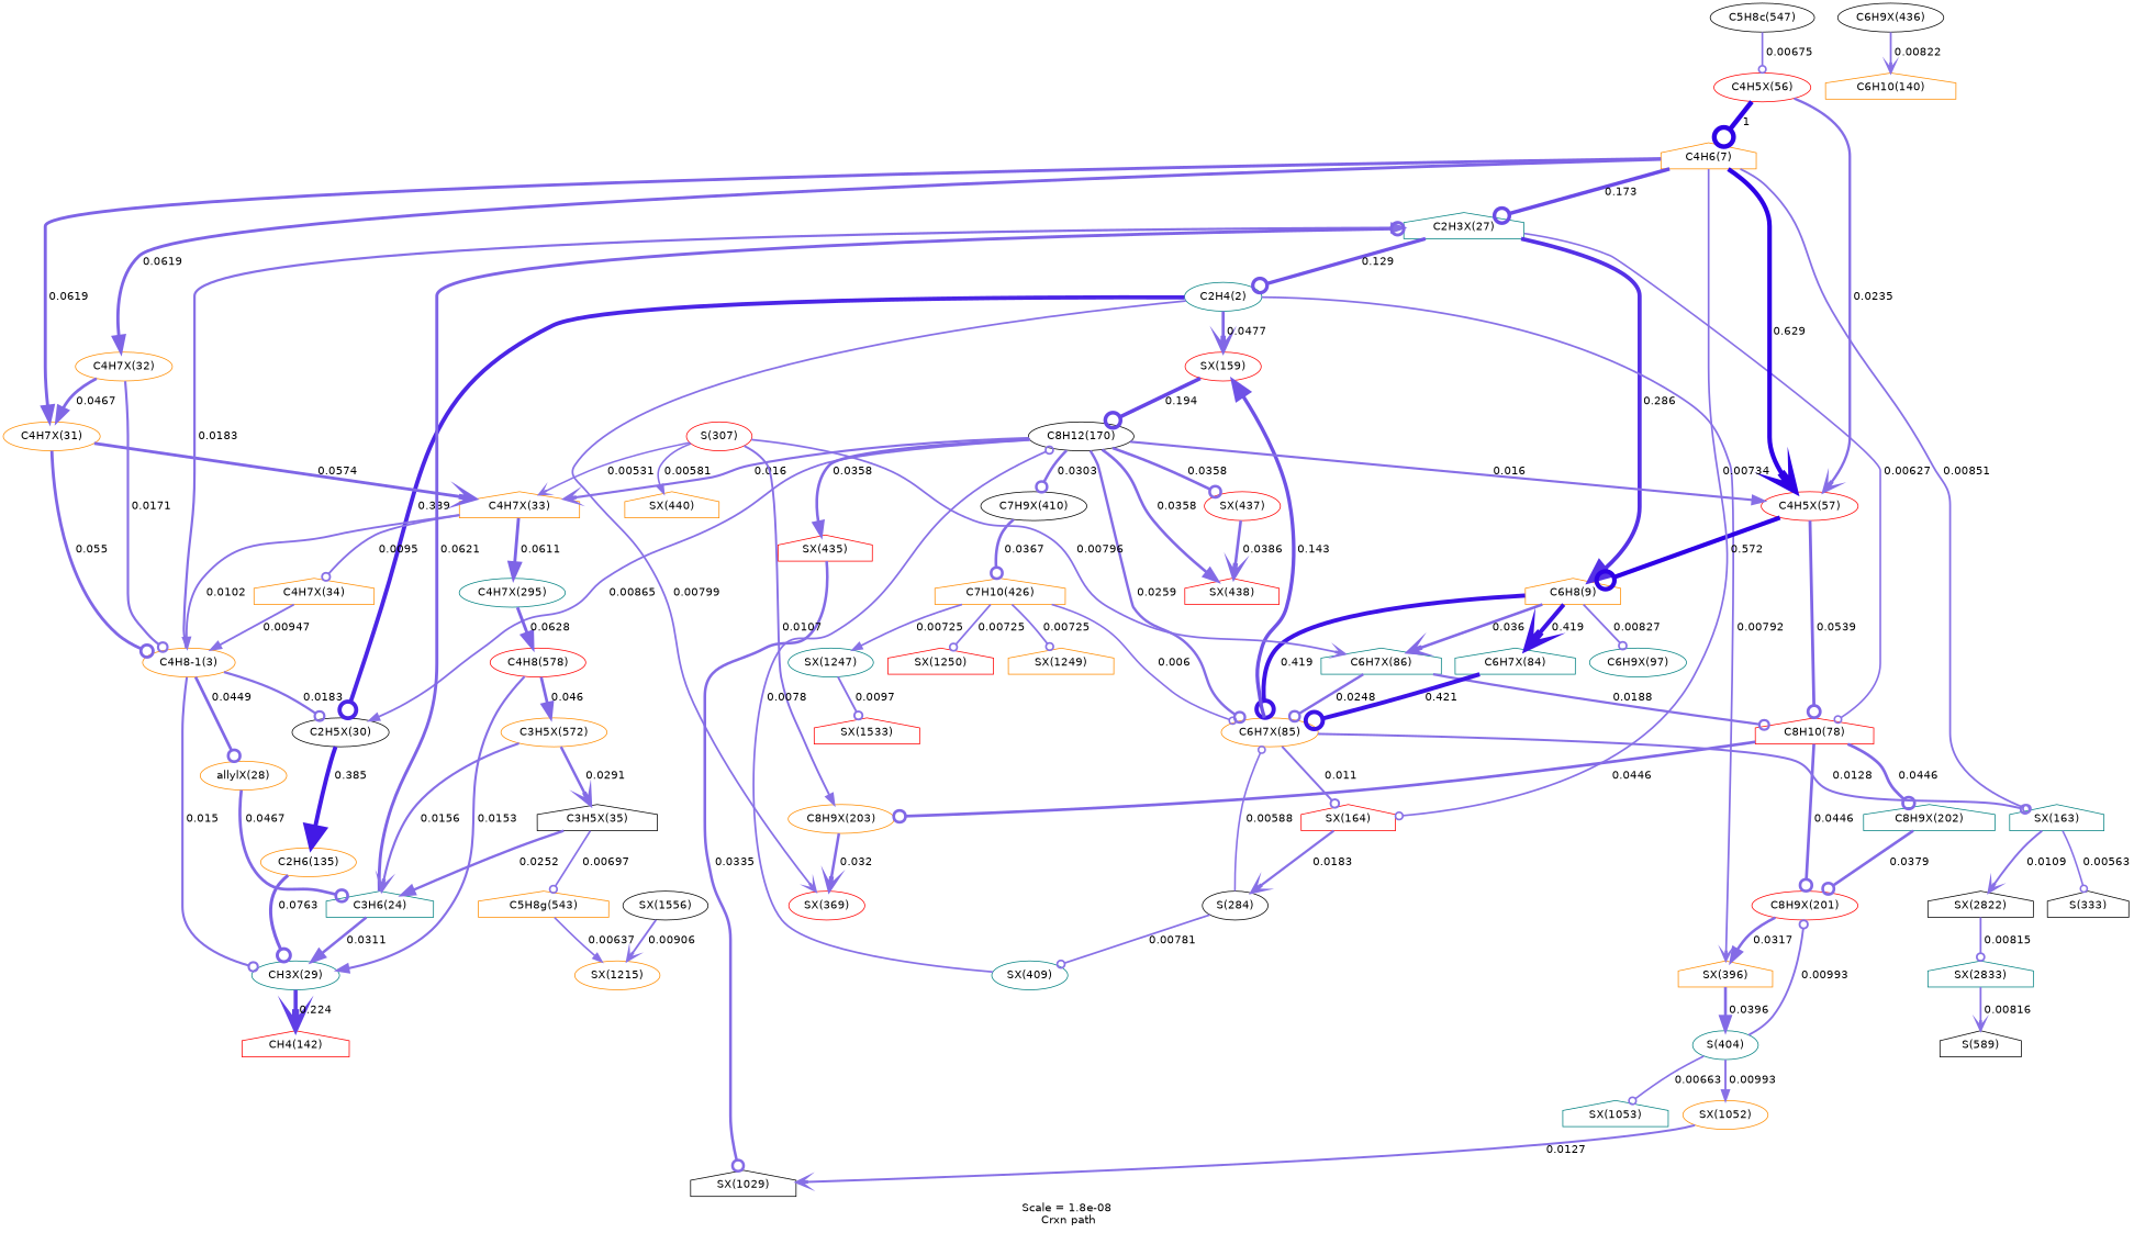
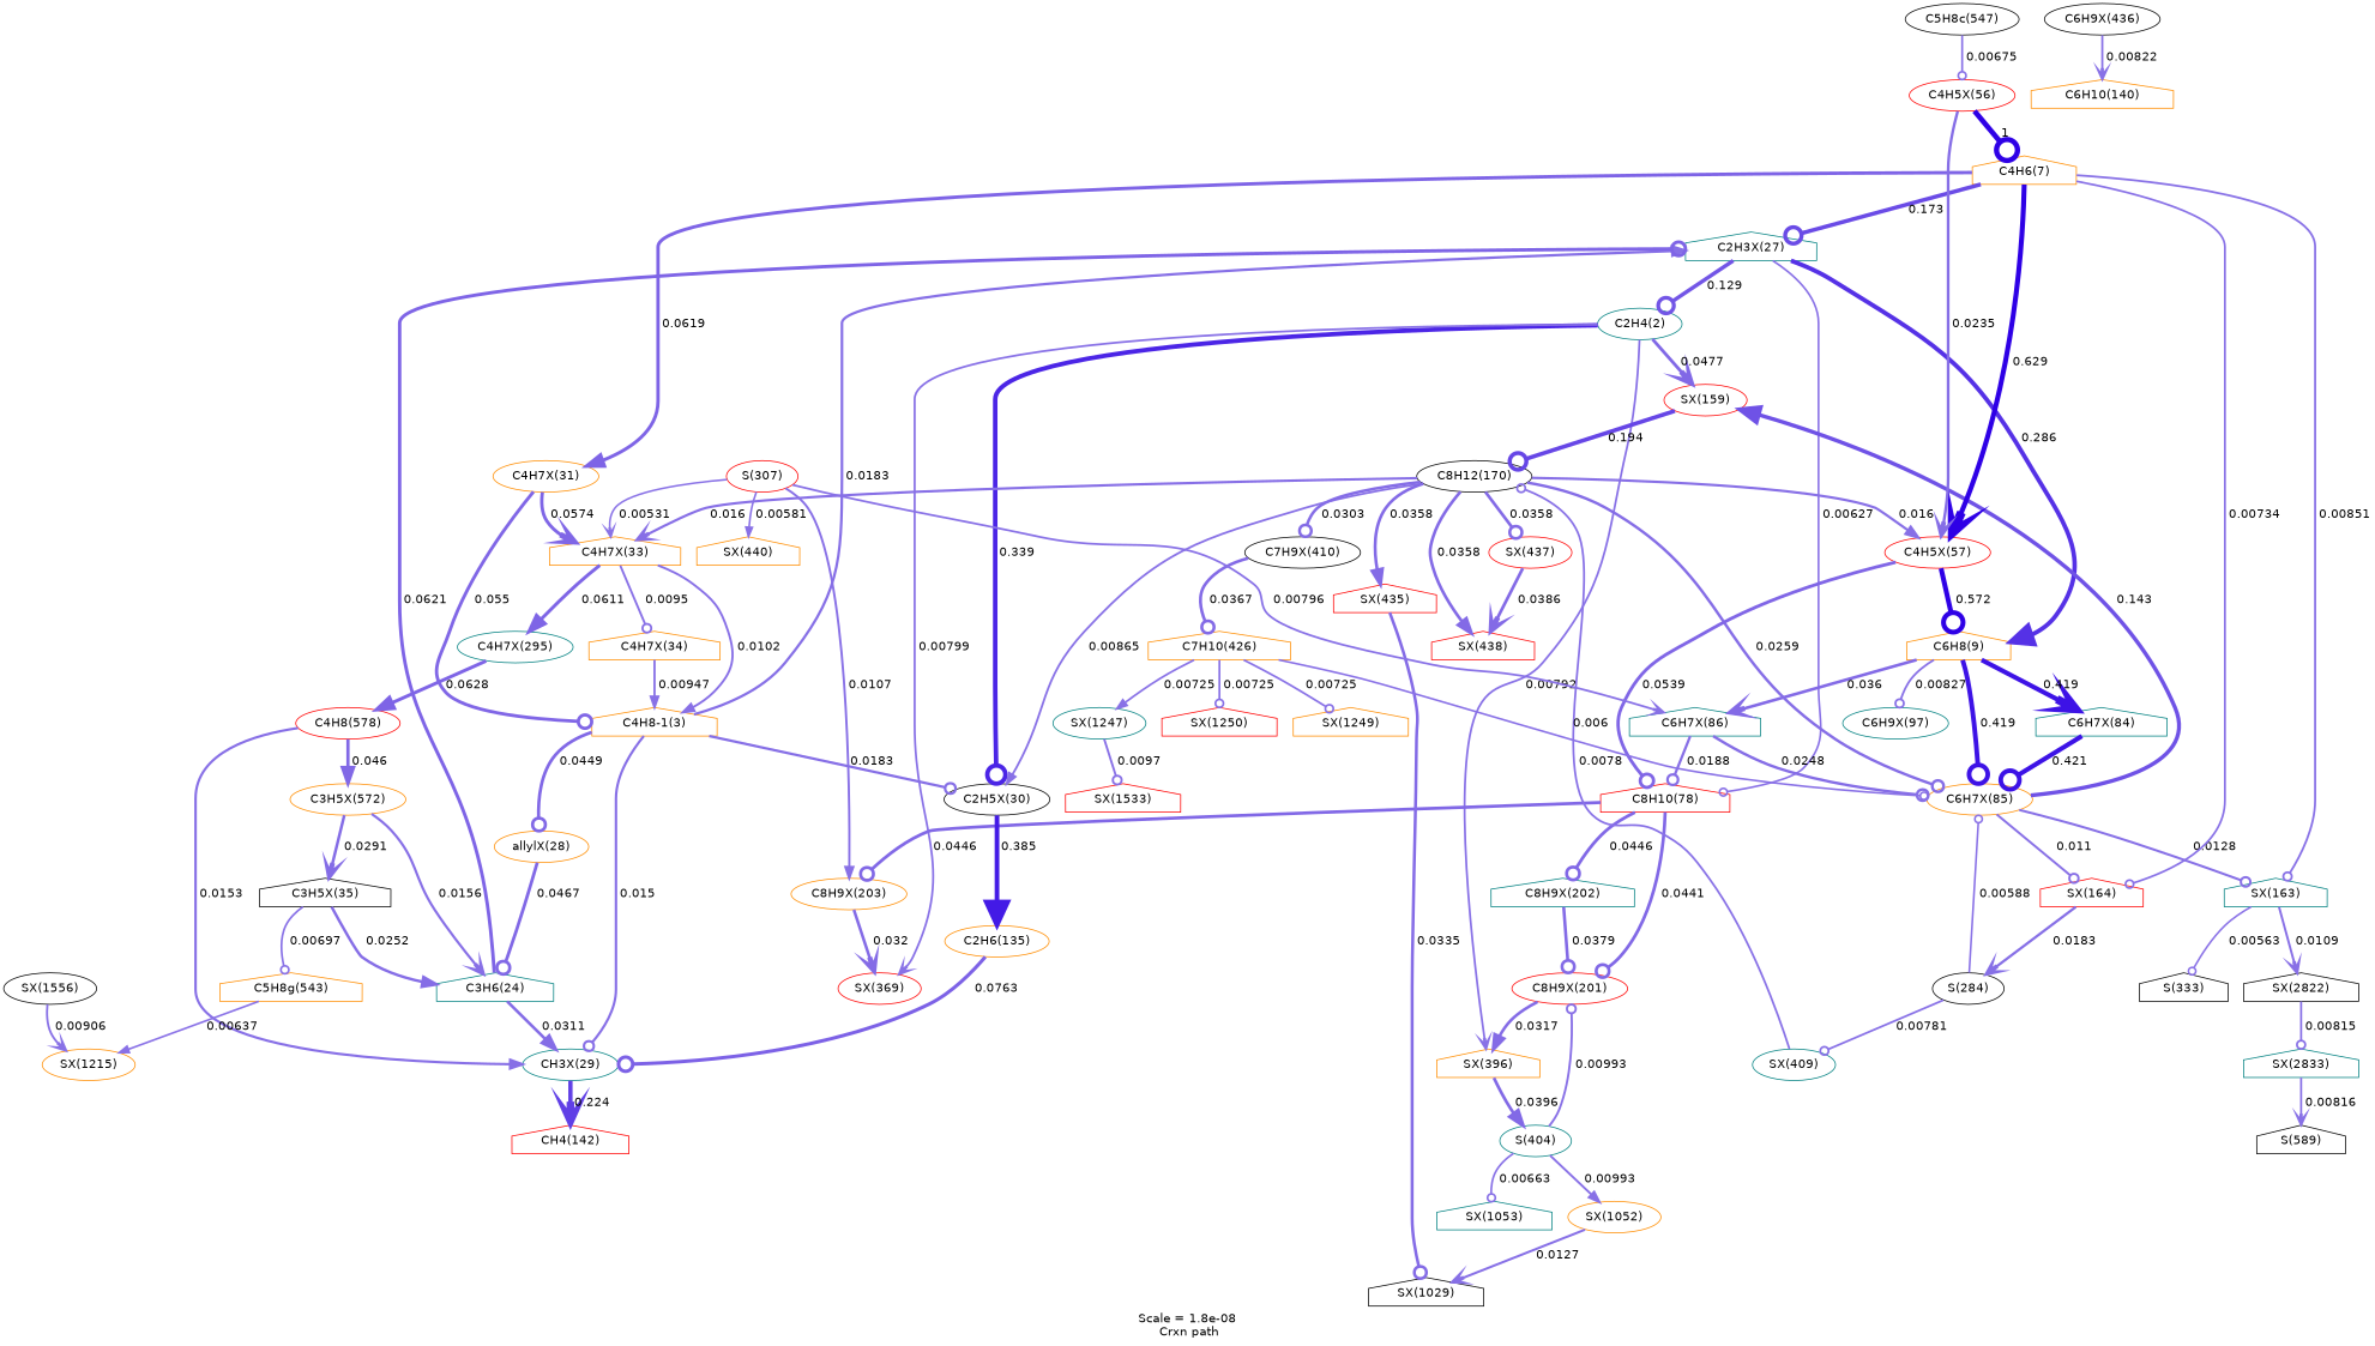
  digraph {
    fontname=Helvetica
    label="Scale = 1.8e-08\l Crxn path"
    node [color=darkorange fontname=Helvetica shape=house]
    edge [arrowhead=odot arrowsize=1.18 color="0.7, 0.508, 0.9" fontname=Helvetica style="setlinewidth(3.49)"]
    n1 [color=teal label="C2H3X(27)"]
    n2 [color=teal label="C2H4(2)" shape=ellipse]
    n3 [label="C6H8(9)"]
    n4 [color=red label="C8H10(78)"]
    n5 [color=black label="C2H5X(30)" shape=ellipse]
    n6 [color=red label="SX(159)" shape=ellipse]
    n7 [color=red label="SX(369)" shape=ellipse]
    n8 [label="SX(396)"]
    n9 [color=teal label="C6H7X(86)"]
    n10 [label="C6H7X(85)" shape=ellipse]
    n11 [color=teal label="C6H7X(84)"]
    n12 [color=teal label="C6H9X(97)" shape=ellipse]
    n13 [label="C8H9X(203)" shape=ellipse]
    n14 [color=teal label="C8H9X(202)"]
    n15 [color=red label="C8H9X(201)" shape=ellipse]
    n16 [label="C2H6(135)" shape=ellipse]
    n17 [color=black label="C8H12(170)" shape=ellipse]
    n18 [color=teal label="S(404)" shape=ellipse]
    n19 [color=teal label="CH3X(29)" shape=ellipse]
    n20 [color=red label="C4H5X(57)" shape=ellipse]
    n21 [label="C4H7X(33)"]
    n22 [color=red label="SX(438)"]
    n23 [color=red label="SX(437)" shape=ellipse]
    n24 [color=red label="SX(435)"]
    n25 [color=black label="C7H9X(410)" shape=ellipse]
    n26 [color=red label="S(307)" shape=ellipse]
    n27 [label="SX(440)"]
    n28 [label="SX(1052)" shape=ellipse]
    n29 [color=teal label="SX(1053)"]
    n30 [label="C4H6(7)"]
    n31 [label="C4H7X(31)" shape=ellipse]
-   n32 [label="C4H7X(32)" shape=ellipse]
    n33 [color=red label="SX(164)"]
    n34 [color=teal label="SX(163)"]
-   n35 [label="C4H8-1(3)" shape=ellipse]
+   n35 [label="C4H8-1(3)"]
    n36 [color=black label="S(284)" shape=ellipse]
    n37 [color=black label="SX(2822)"]
    n38 [color=black label="S(333)"]
    n39 [label="allylX(28)" shape=ellipse]
    n40 [color=red label="CH4(142)"]
    n41 [color=teal label="C3H6(24)"]
    n42 [color=red label="C4H5X(56)" shape=ellipse]
    n43 [label="C4H7X(34)"]
    n44 [color=teal label="C4H7X(295)" shape=ellipse]
    n45 [color=teal label="SX(409)" shape=ellipse]
    n46 [color=teal label="SX(2833)"]
    n47 [color=black label="SX(1029)"]
    n48 [label="C7H10(426)"]
    n49 [color=black label="C5H8c(547)" shape=ellipse]
    n50 [color=red label="C4H8(578)" shape=ellipse]
    n51 [color=red label="SX(1250)"]
    n52 [label="SX(1249)"]
    n53 [color=teal label="SX(1247)" shape=ellipse]
    n54 [color=red label="SX(1533)"]
    n55 [label="C3H5X(572)" shape=ellipse]
    n56 [color=black label="C3H5X(35)"]
    n57 [label="C5H8g(543)"]
    n58 [label="SX(1215)" shape=ellipse]
    n59 [color=black label="C6H9X(436)" shape=ellipse]
    n60 [label="C6H10(140)"]
    n61 [color=black label="SX(1556)" shape=ellipse]
    n62 [color=black label="S(589)"]
    n1 -> n2 [arrowsize=2.23 color="0.7, 0.629, 0.9" label=" 0.129" style="setlinewidth(4.46)"]
    n1 -> n3 [arrowhead=normal arrowsize=2.53 color="0.7, 0.786, 0.9" label=" 0.286" style="setlinewidth(5.05)"]
    n1 -> n4 [arrowsize=1.09 color="0.7, 0.506, 0.9" label=" 0.00627" style="setlinewidth(2.17)"]
    n2 -> n5 [arrowsize=2.59 color="0.7, 0.839, 0.9" label=" 0.339" style="setlinewidth(5.18)"]
    n2 -> n6 [arrowhead=vee arrowsize=1.85 color="0.7, 0.548, 0.9" label=" 0.0477" style="setlinewidth(3.7)"]
    n2 -> n7 [arrowhead=vee label=" 0.00799" style="setlinewidth(2.35)"]
    n2 -> n8 [arrowhead=vee arrowsize=1.17 label=" 0.00792" style="setlinewidth(2.35)"]
    n3 -> n9 [arrowhead=vee arrowsize=1.74 color="0.7, 0.536, 0.9" label=" 0.036"]
    n3 -> n10 [arrowsize=2.67 color="0.7, 0.919, 0.9" label=" 0.419" style="setlinewidth(5.34)"]
    n3 -> n11 [arrowhead=vee arrowsize=2.67 color="0.7, 0.919, 0.9" label=" 0.419" style="setlinewidth(5.34)"]
    n3 -> n12 [arrowsize=1.19 label=" 0.00827" style="setlinewidth(2.38)"]
    n4 -> n13 [arrowsize=1.83 color="0.7, 0.545, 0.9" label=" 0.0446" style="setlinewidth(3.65)"]
    n4 -> n14 [arrowsize=1.83 color="0.7, 0.545, 0.9" label=" 0.0446" style="setlinewidth(3.65)"]
-   n4 -> n15 [arrowsize=1.83 color="0.7, 0.545, 0.9" label=" 0.0446" style="setlinewidth(3.65)"]
+   n4 -> n15 [arrowsize=1.83 color="0.7, 0.545, 0.9" label=" 0.0441" style="setlinewidth(3.65)"]
    n5 -> n16 [arrowhead=normal arrowsize=2.64 color="0.7, 0.885, 0.9" label=" 0.385" style="setlinewidth(5.28)"]
    n6 -> n17 [arrowsize=2.38 color="0.7, 0.694, 0.9" label=" 0.194" style="setlinewidth(4.76)"]
    n8 -> n18 [arrowhead=normal arrowsize=1.78 color="0.7, 0.54, 0.9" label=" 0.0396" style="setlinewidth(3.56)"]
    n9 -> n4 [arrowsize=1.5 color="0.7, 0.519, 0.9" label=" 0.0188" style="setlinewidth(3)"]
    n9 -> n10 [arrowsize=1.6 color="0.7, 0.525, 0.9" label=" 0.0248" style="setlinewidth(3.21)"]
    n10 -> n6 [arrowhead=normal arrowsize=2.27 color="0.7, 0.643, 0.9" label=" 0.143" style="setlinewidth(4.53)"]
    n10 -> n33 [arrowsize=1.3 color="0.7, 0.511, 0.9" label=" 0.011" style="setlinewidth(2.6)"]
    n10 -> n34 [arrowsize=1.35 color="0.7, 0.513, 0.9" label=" 0.0128" style="setlinewidth(2.71)"]
    n11 -> n10 [arrowsize=2.67 color="0.7, 0.921, 0.9" label=" 0.421" style="setlinewidth(5.35)"]
    n13 -> n7 [arrowhead=vee arrowsize=1.7 color="0.7, 0.532, 0.9" label=" 0.032" style="setlinewidth(3.4)"]
    n14 -> n15 [arrowsize=1.76 color="0.7, 0.538, 0.9" label=" 0.0379" style="setlinewidth(3.53)"]
    n15 -> n8 [arrowhead=normal arrowsize=1.7 color="0.7, 0.532, 0.9" label=" 0.0317" style="setlinewidth(3.39)"]
    n16 -> n19 [arrowsize=2.03 color="0.7, 0.576, 0.9" label=" 0.0763" style="setlinewidth(4.06)"]
    n17 -> n5 [arrowhead=normal arrowsize=1.21 color="0.7, 0.509, 0.9" label=" 0.00865" style="setlinewidth(2.41)"]
    n17 -> n10 [arrowsize=1.62 color="0.7, 0.526, 0.9" label=" 0.0259" style="setlinewidth(3.24)"]
    n17 -> n20 [arrowhead=normal arrowsize=1.44 color="0.7, 0.516, 0.9" label=" 0.016" style="setlinewidth(2.88)"]
    n17 -> n21 [arrowhead=vee arrowsize=1.44 color="0.7, 0.516, 0.9" label=" 0.016" style="setlinewidth(2.88)"]
    n17 -> n22 [arrowhead=normal arrowsize=1.74 color="0.7, 0.536, 0.9" label=" 0.0358"]
    n17 -> n23 [arrowsize=1.74 color="0.7, 0.536, 0.9" label=" 0.0358"]
    n17 -> n24 [arrowhead=normal arrowsize=1.74 color="0.7, 0.536, 0.9" label=" 0.0358"]
    n17 -> n25 [arrowsize=1.68 color="0.7, 0.53, 0.9" label=" 0.0303" style="setlinewidth(3.36)"]
    n18 -> n15 [arrowsize=1.26 color="0.7, 0.51, 0.9" label=" 0.00993" style="setlinewidth(2.52)"]
    n18 -> n28 [arrowhead=normal arrowsize=1.26 color="0.7, 0.51, 0.9" label=" 0.00993" style="setlinewidth(2.52)"]
    n18 -> n29 [arrowsize=1.11 color="0.7, 0.507, 0.9" label=" 0.00663" style="setlinewidth(2.21)"]
    n19 -> n40 [arrowhead=vee arrowsize=2.43 color="0.7, 0.724, 0.9" label=" 0.224" style="setlinewidth(4.87)"]
    n20 -> n3 [arrowsize=2.79 color="0.7, 1.07, 0.9" label=" 0.572" style="setlinewidth(5.58)"]
    n20 -> n4 [arrowsize=1.9 color="0.7, 0.554, 0.9" label=" 0.0539" style="setlinewidth(3.79)"]
    n21 -> n35 [arrowhead=normal arrowsize=1.27 color="0.7, 0.51, 0.9" label=" 0.0102" style="setlinewidth(2.54)"]
    n21 -> n43 [arrowsize=1.24 color="0.7, 0.51, 0.9" label=" 0.0095" style="setlinewidth(2.48)"]
    n21 -> n44 [arrowhead=normal arrowsize=1.94 color="0.7, 0.561, 0.9" label=" 0.0611" style="setlinewidth(3.89)"]
    n23 -> n22 [arrowhead=vee arrowsize=1.77 color="0.7, 0.539, 0.9" label=" 0.0386" style="setlinewidth(3.54)"]
    n24 -> n47 [arrowsize=1.72 color="0.7, 0.533, 0.9" label=" 0.0335" style="setlinewidth(3.44)"]
    n25 -> n48 [arrowsize=1.75 color="0.7, 0.537, 0.9" label=" 0.0367" style="setlinewidth(3.5)"]
    n26 -> n9 [arrowhead=vee label=" 0.00796" style="setlinewidth(2.35)"]
    n26 -> n13 [arrowhead=normal arrowsize=1.29 color="0.7, 0.511, 0.9" label=" 0.0107" style="setlinewidth(2.58)"]
    n26 -> n21 [arrowhead=vee arrowsize=1.02 color="0.7, 0.505, 0.9" label=" 0.00531" style="setlinewidth(2.05)"]
    n26 -> n27 [arrowhead=normal arrowsize=1.06 color="0.7, 0.506, 0.9" label=" 0.00581" style="setlinewidth(2.11)"]
    n28 -> n47 [arrowhead=vee arrowsize=1.35 color="0.7, 0.513, 0.9" label=" 0.0127" style="setlinewidth(2.7)"]
    n30 -> n1 [arrowsize=2.34 color="0.7, 0.673, 0.9" label=" 0.173" style="setlinewidth(4.67)"]
    n30 -> n20 [arrowhead=vee arrowsize=2.82 color="0.7, 1.13, 0.9" label=" 0.629" style="setlinewidth(5.65)"]
    n30 -> n31 [arrowhead=normal arrowsize=1.95 color="0.7, 0.562, 0.9" label=" 0.0619" style="setlinewidth(3.9)"]
-   n30 -> n32 [arrowhead=normal arrowsize=1.95 color="0.7, 0.562, 0.9" label=" 0.0619" style="setlinewidth(3.9)"]
    n30 -> n33 [arrowsize=1.14 color="0.7, 0.507, 0.9" label=" 0.00734" style="setlinewidth(2.29)"]
    n30 -> n34 [arrowsize=1.2 color="0.7, 0.509, 0.9" label=" 0.00851" style="setlinewidth(2.4)"]
    n31 -> n21 [arrowhead=vee arrowsize=1.92 color="0.7, 0.557, 0.9" label=" 0.0574" style="setlinewidth(3.84)"]
    n31 -> n35 [arrowsize=1.91 color="0.7, 0.555, 0.9" label=" 0.055" style="setlinewidth(3.81)"]
-   n32 -> n31 [arrowhead=normal arrowsize=1.84 color="0.7, 0.547, 0.9" label=" 0.0467" style="setlinewidth(3.69)"]
-   n32 -> n35 [arrowsize=1.46 color="0.7, 0.517, 0.9" label=" 0.0171" style="setlinewidth(2.93)"]
    n33 -> n36 [arrowhead=vee arrowsize=1.49 color="0.7, 0.518, 0.9" label=" 0.0183" style="setlinewidth(2.98)"]
    n34 -> n37 [arrowhead=vee arrowsize=1.29 color="0.7, 0.511, 0.9" label=" 0.0109" style="setlinewidth(2.59)"]
    n34 -> n38 [arrowsize=1.05 color="0.7, 0.506, 0.9" label=" 0.00563" style="setlinewidth(2.09)"]
    n35 -> n1 [arrowhead=normal arrowsize=1.49 color="0.7, 0.518, 0.9" label=" 0.0183" style="setlinewidth(2.98)"]
    n35 -> n5 [arrowsize=1.49 color="0.7, 0.518, 0.9" label=" 0.0183" style="setlinewidth(2.98)"]
    n35 -> n19 [arrowsize=1.41 color="0.7, 0.515, 0.9" label=" 0.015" style="setlinewidth(2.83)"]
    n35 -> n39 [arrowsize=1.83 color="0.7, 0.545, 0.9" label=" 0.0449" style="setlinewidth(3.66)"]
    n36 -> n10 [arrowsize=1.06 color="0.7, 0.506, 0.9" label=" 0.00588" style="setlinewidth(2.12)"]
    n36 -> n45 [arrowsize=1.17 label=" 0.00781" style="setlinewidth(2.34)"]
    n37 -> n46 [label=" 0.00815" style="setlinewidth(2.37)"]
    n39 -> n41 [arrowsize=1.84 color="0.7, 0.547, 0.9" label=" 0.0467" style="setlinewidth(3.69)"]
    n41 -> n1 [arrowsize=1.95 color="0.7, 0.562, 0.9" label=" 0.0621" style="setlinewidth(3.9)"]
    n41 -> n19 [arrowhead=normal arrowsize=1.69 color="0.7, 0.531, 0.9" label=" 0.0311" style="setlinewidth(3.38)"]
    n42 -> n20 [arrowhead=vee arrowsize=1.58 color="0.7, 0.524, 0.9" label=" 0.0235" style="setlinewidth(3.17)"]
    n42 -> n30 [arrowsize=3 color="0.7, 1.5, 0.9" label=" 1" style="setlinewidth(6)"]
    n43 -> n35 [arrowhead=normal arrowsize=1.24 color="0.7, 0.509, 0.9" label=" 0.00947" style="setlinewidth(2.48)"]
    n44 -> n50 [arrowhead=normal arrowsize=1.96 color="0.7, 0.563, 0.9" label=" 0.0628" style="setlinewidth(3.91)"]
    n45 -> n17 [arrowsize=1.17 label=" 0.0078" style="setlinewidth(2.34)"]
    n46 -> n62 [arrowhead=vee label=" 0.00816" style="setlinewidth(2.37)"]
    n48 -> n10 [arrowsize=1.07 color="0.7, 0.506, 0.9" label=" 0.006" style="setlinewidth(2.14)"]
    n48 -> n51 [arrowsize=1.14 color="0.7, 0.507, 0.9" label=" 0.00725" style="setlinewidth(2.28)"]
    n48 -> n52 [arrowsize=1.14 color="0.7, 0.507, 0.9" label=" 0.00725" style="setlinewidth(2.28)"]
    n48 -> n53 [arrowhead=normal arrowsize=1.14 color="0.7, 0.507, 0.9" label=" 0.00725" style="setlinewidth(2.28)"]
    n49 -> n42 [arrowsize=1.11 color="0.7, 0.507, 0.9" label=" 0.00675" style="setlinewidth(2.23)"]
    n50 -> n19 [arrowhead=normal arrowsize=1.42 color="0.7, 0.515, 0.9" label=" 0.0153" style="setlinewidth(2.85)"]
    n50 -> n55 [arrowhead=normal arrowsize=1.84 color="0.7, 0.546, 0.9" label=" 0.046" style="setlinewidth(3.67)"]
    n53 -> n54 [arrowsize=1.25 color="0.7, 0.51, 0.9" label=" 0.0097" style="setlinewidth(2.5)"]
    n55 -> n41 [arrowhead=vee arrowsize=1.43 color="0.7, 0.516, 0.9" label=" 0.0156" style="setlinewidth(2.86)"]
    n55 -> n56 [arrowhead=vee arrowsize=1.66 color="0.7, 0.529, 0.9" label=" 0.0291" style="setlinewidth(3.33)"]
    n56 -> n41 [arrowhead=normal arrowsize=1.61 color="0.7, 0.525, 0.9" label=" 0.0252" style="setlinewidth(3.22)"]
    n56 -> n57 [arrowsize=1.13 color="0.7, 0.507, 0.9" label=" 0.00697" style="setlinewidth(2.25)"]
    n57 -> n58 [arrowhead=normal arrowsize=1.09 color="0.7, 0.506, 0.9" label=" 0.00637" style="setlinewidth(2.18)"]
    n59 -> n60 [arrowhead=vee arrowsize=1.19 label=" 0.00822" style="setlinewidth(2.38)"]
    n61 -> n58 [arrowhead=vee arrowsize=1.22 color="0.7, 0.509, 0.9" label=" 0.00906" style="setlinewidth(2.45)"]
  }
